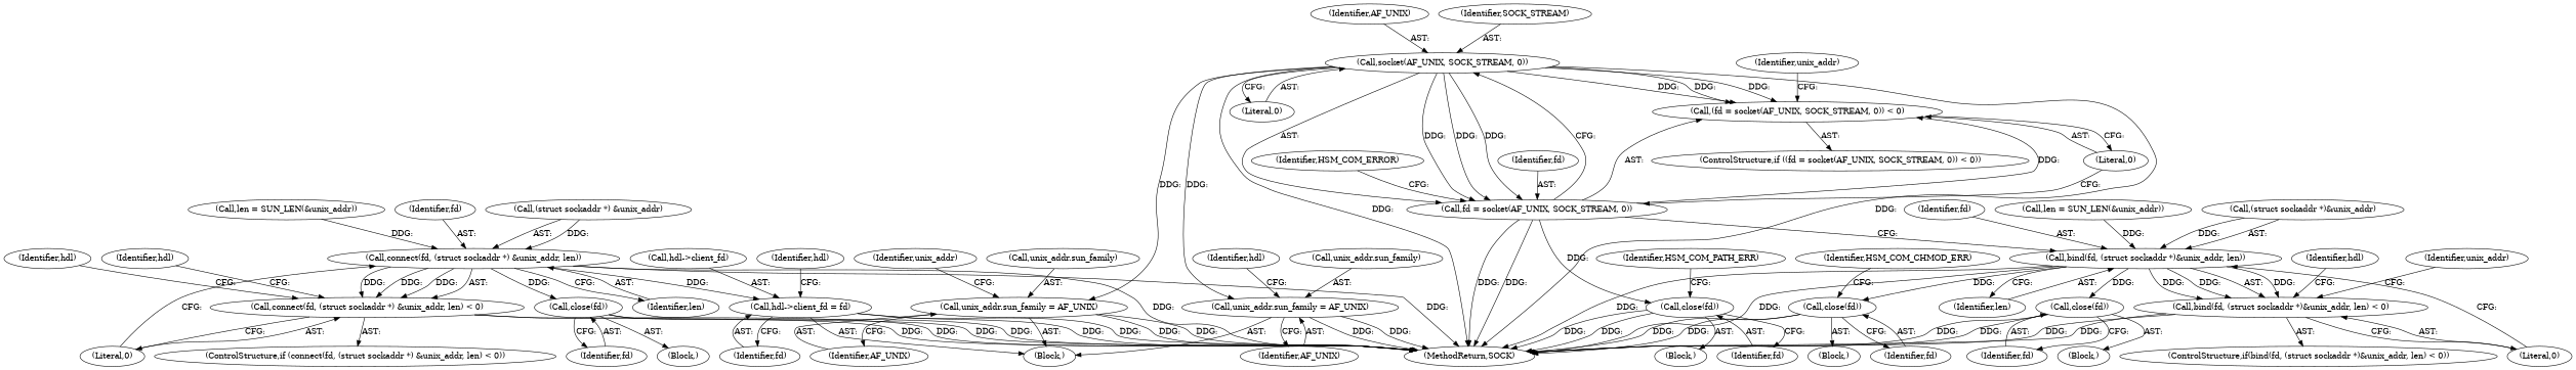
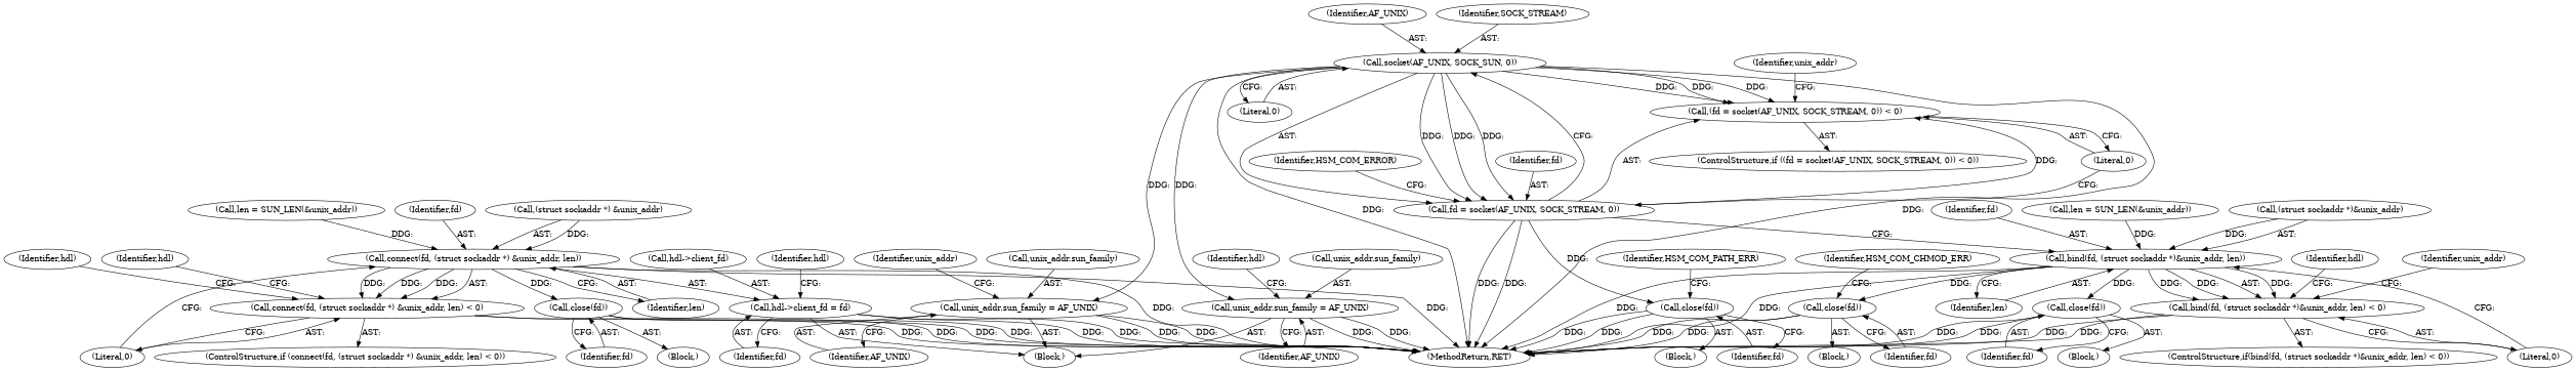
  digraph {
-   n1 [label="(Call,socket(AF_UNIX, SOCK_STREAM, 0))"]
+   n1 [label="(Call,socket(AF_UNIX, SOCK_SUN, 0))"]
    n2 [label="(Call,(fd = socket(AF_UNIX, SOCK_STREAM, 0)) < 0)"]
    n3 [label="(Call,fd = socket(AF_UNIX, SOCK_STREAM, 0))"]
    n4 [label="(Call,unix_addr.sun_family = AF_UNIX)"]
    n5 [label="(Call,unix_addr.sun_family = AF_UNIX)"]
    n6 [label="(Literal,0)"]
-   n7 [label="(MethodReturn,SOCK)"]
+   n7 [label="(MethodReturn,RET)"]
    n8 [label="(ControlStructure,if ((fd = socket(AF_UNIX, SOCK_STREAM, 0)) < 0))"]
    n9 [label="(Literal,0)"]
    n10 [label="(Call,close(fd))"]
    n11 [label="(Call,bind(fd, (struct sockaddr *)&unix_addr, len))"]
    n12 [label="(Block,)"]
    n13 [label="(Identifier,AF_UNIX)"]
    n14 [label="(Identifier,AF_UNIX)"]
    n15 [label="(Block,)"]
    n16 [label="(Identifier,fd)"]
    n17 [label="(Call,bind(fd, (struct sockaddr *)&unix_addr, len) < 0)"]
    n18 [label="(Call,close(fd))"]
    n19 [label="(Call,close(fd))"]
    n20 [label="(Identifier,len)"]
    n21 [label="(ControlStructure,if(bind(fd, (struct sockaddr *)&unix_addr, len) < 0))"]
    n22 [label="(Literal,0)"]
    n23 [label="(Identifier,fd)"]
    n24 [label="(Block,)"]
    n25 [label="(Identifier,fd)"]
    n26 [label="(Block,)"]
    n27 [label="(Call,connect(fd, (struct sockaddr *) &unix_addr, len))"]
    n28 [label="(Call,connect(fd, (struct sockaddr *) &unix_addr, len) < 0)"]
    n29 [label="(Call,close(fd))"]
    n30 [label="(Call,hdl->client_fd = fd)"]
    n31 [label="(Identifier,len)"]
    n32 [label="(Literal,0)"]
    n33 [label="(ControlStructure,if (connect(fd, (struct sockaddr *) &unix_addr, len) < 0))"]
    n34 [label="(Identifier,fd)"]
    n35 [label="(Block,)"]
    n36 [label="(Identifier,fd)"]
    n37 [label="(Identifier,HSM_COM_CHMOD_ERR)"]
    n38 [label="(Identifier,HSM_COM_PATH_ERR)"]
    n39 [label="(Call,len = SUN_LEN(&unix_addr))"]
    n40 [label="(Identifier,hdl)"]
    n41 [label="(Identifier,unix_addr)"]
    n42 [label="(Identifier,fd)"]
    n43 [label="(Identifier,unix_addr)"]
    n44 [label="(Call,(struct sockaddr *)&unix_addr)"]
    n45 [label="(Identifier,hdl)"]
    n46 [label="(Identifier,hdl)"]
    n47 [label="(Identifier,AF_UNIX)"]
    n48 [label="(Call,(struct sockaddr *) &unix_addr)"]
    n49 [label="(Identifier,fd)"]
    n50 [label="(Identifier,HSM_COM_ERROR)"]
    n51 [label="(Identifier,unix_addr)"]
    n52 [label="(Identifier,hdl)"]
    n53 [label="(Call,hdl->client_fd)"]
    n54 [label="(Call,unix_addr.sun_family)"]
    n55 [label="(Call,unix_addr.sun_family)"]
    n56 [label="(Identifier,SOCK_STREAM)"]
    n57 [label="(Call,len = SUN_LEN(&unix_addr))"]
    n58 [label="(Identifier,fd)"]
    n59 [label="(Identifier,hdl)"]
    n1 -> n2 [label="DDG: "]
    n1 -> n2 [label="DDG: "]
    n1 -> n2 [label="DDG: "]
    n1 -> n3 [label="AST: "]
    n1 -> n3 [label="DDG: "]
    n1 -> n3 [label="DDG: "]
    n1 -> n3 [label="DDG: "]
    n1 -> n4 [label="DDG: "]
    n1 -> n5 [label="DDG: "]
    n1 -> n6 [label="CFG: "]
    n1 -> n7 [label="DDG: "]
    n1 -> n7 [label="DDG: "]
    n2 -> n8 [label="AST: "]
    n2 -> n9 [label="CFG: "]
    n3 -> n1 [label="CFG: "]
    n3 -> n2 [label="AST: "]
    n3 -> n2 [label="DDG: "]
    n3 -> n7 [label="DDG: "]
    n3 -> n7 [label="DDG: "]
    n3 -> n10 [label="DDG: "]
    n3 -> n11 [label="CFG: "]
    n4 -> n7 [label="DDG: "]
    n4 -> n7 [label="DDG: "]
    n4 -> n12 [label="AST: "]
    n4 -> n13 [label="CFG: "]
    n5 -> n7 [label="DDG: "]
    n5 -> n7 [label="DDG: "]
    n5 -> n12 [label="AST: "]
    n5 -> n14 [label="CFG: "]
    n6 -> n1 [label="AST: "]
    n9 -> n2 [label="AST: "]
    n9 -> n3 [label="CFG: "]
    n10 -> n7 [label="DDG: "]
    n10 -> n7 [label="DDG: "]
    n10 -> n15 [label="AST: "]
    n10 -> n16 [label="CFG: "]
    n11 -> n7 [label="DDG: "]
    n11 -> n7 [label="DDG: "]
    n11 -> n17 [label="AST: "]
    n11 -> n17 [label="DDG: "]
    n11 -> n17 [label="DDG: "]
    n11 -> n17 [label="DDG: "]
    n11 -> n18 [label="DDG: "]
    n11 -> n19 [label="DDG: "]
    n11 -> n20 [label="CFG: "]
    n13 -> n4 [label="AST: "]
    n14 -> n5 [label="AST: "]
    n16 -> n10 [label="AST: "]
    n17 -> n7 [label="DDG: "]
    n17 -> n7 [label="DDG: "]
    n17 -> n21 [label="AST: "]
    n17 -> n22 [label="CFG: "]
    n18 -> n7 [label="DDG: "]
    n18 -> n7 [label="DDG: "]
    n18 -> n23 [label="CFG: "]
    n18 -> n24 [label="AST: "]
    n19 -> n7 [label="DDG: "]
    n19 -> n7 [label="DDG: "]
    n19 -> n25 [label="CFG: "]
    n19 -> n26 [label="AST: "]
    n20 -> n11 [label="AST: "]
    n22 -> n11 [label="CFG: "]
    n22 -> n17 [label="AST: "]
    n23 -> n18 [label="AST: "]
    n25 -> n19 [label="AST: "]
    n27 -> n7 [label="DDG: "]
    n27 -> n7 [label="DDG: "]
    n27 -> n28 [label="AST: "]
    n27 -> n28 [label="DDG: "]
    n27 -> n28 [label="DDG: "]
    n27 -> n28 [label="DDG: "]
    n27 -> n29 [label="DDG: "]
-   n27 -> n30 [label="DDG: "]
+   n27 -> n30 [label="AST: "]
    n27 -> n31 [label="CFG: "]
    n28 -> n7 [label="DDG: "]
    n28 -> n7 [label="DDG: "]
    n28 -> n32 [label="CFG: "]
    n28 -> n33 [label="AST: "]
    n29 -> n7 [label="DDG: "]
    n29 -> n7 [label="DDG: "]
    n29 -> n34 [label="CFG: "]
    n29 -> n35 [label="AST: "]
    n30 -> n7 [label="DDG: "]
    n30 -> n7 [label="DDG: "]
    n30 -> n12 [label="AST: "]
    n30 -> n36 [label="CFG: "]
    n31 -> n27 [label="AST: "]
    n32 -> n27 [label="CFG: "]
    n32 -> n28 [label="AST: "]
    n34 -> n29 [label="AST: "]
    n36 -> n30 [label="AST: "]
    n37 -> n19 [label="CFG: "]
    n38 -> n10 [label="CFG: "]
    n39 -> n27 [label="DDG: "]
    n40 -> n4 [label="CFG: "]
    n41 -> n5 [label="CFG: "]
    n42 -> n27 [label="AST: "]
    n43 -> n2 [label="CFG: "]
    n44 -> n11 [label="AST: "]
    n44 -> n11 [label="DDG: "]
    n45 -> n17 [label="CFG: "]
    n46 -> n28 [label="CFG: "]
    n47 -> n1 [label="AST: "]
    n48 -> n27 [label="AST: "]
    n48 -> n27 [label="DDG: "]
    n49 -> n11 [label="AST: "]
    n50 -> n3 [label="CFG: "]
    n51 -> n17 [label="CFG: "]
    n52 -> n28 [label="CFG: "]
    n53 -> n30 [label="AST: "]
    n54 -> n4 [label="AST: "]
    n55 -> n5 [label="AST: "]
    n56 -> n1 [label="AST: "]
    n57 -> n11 [label="DDG: "]
    n58 -> n3 [label="AST: "]
    n59 -> n30 [label="CFG: "]
  }
